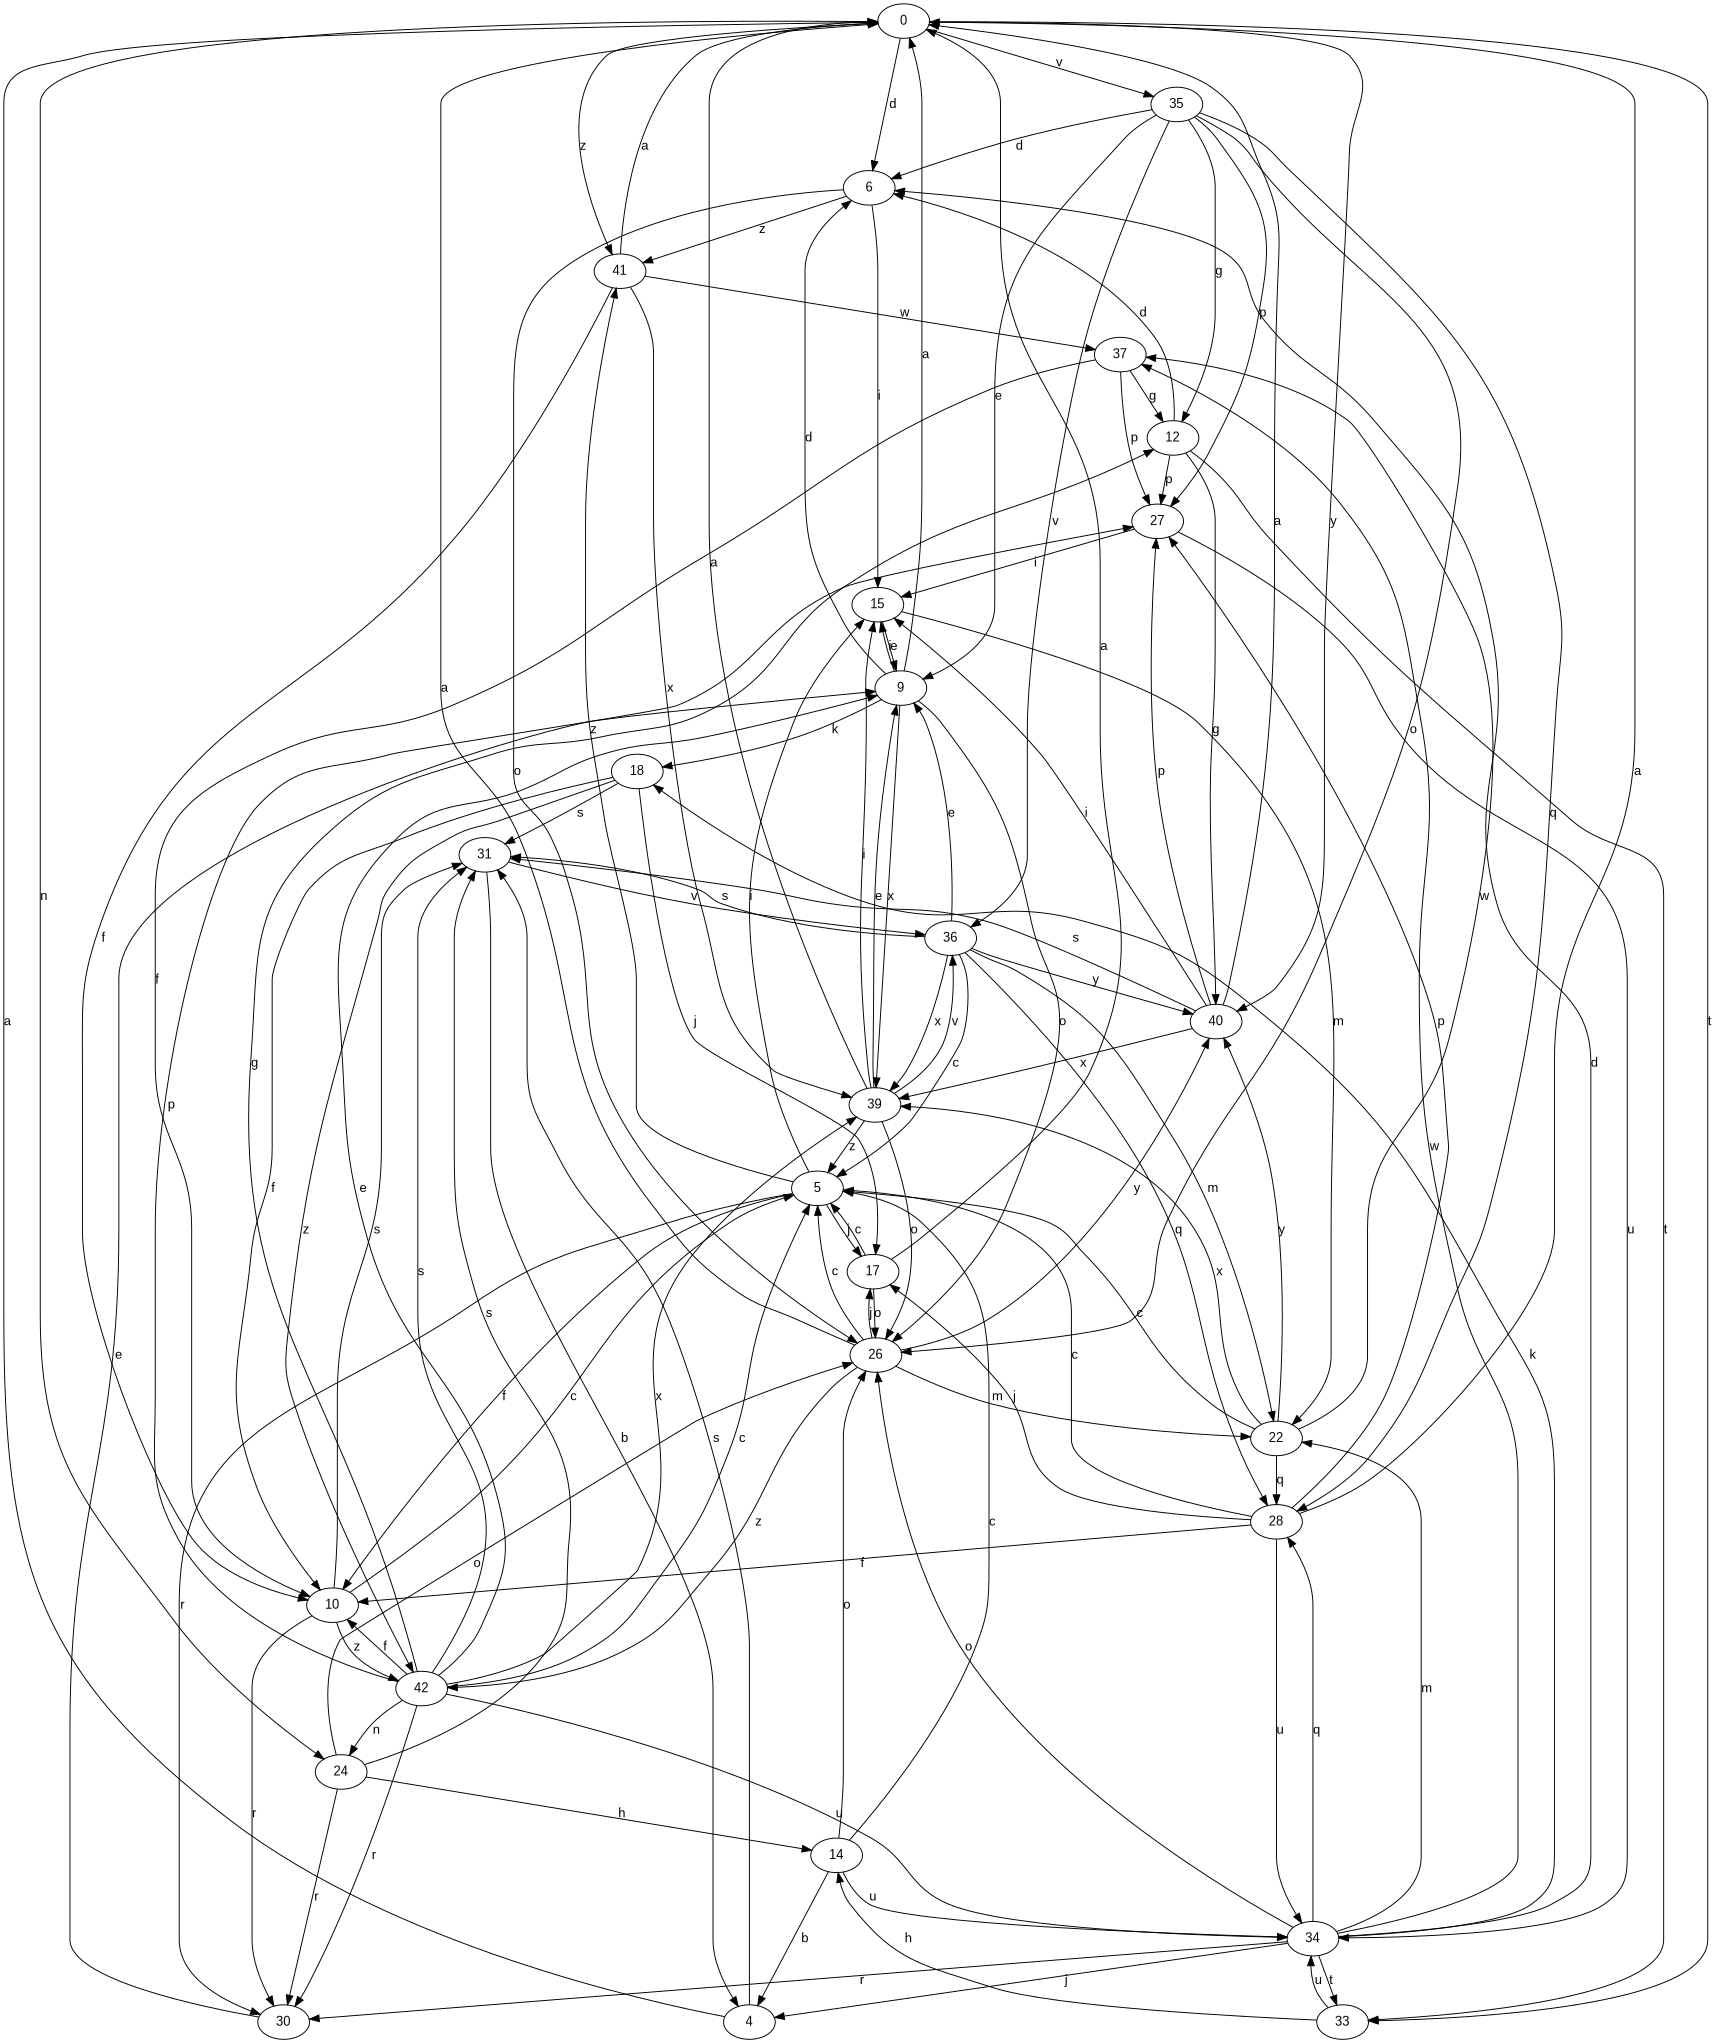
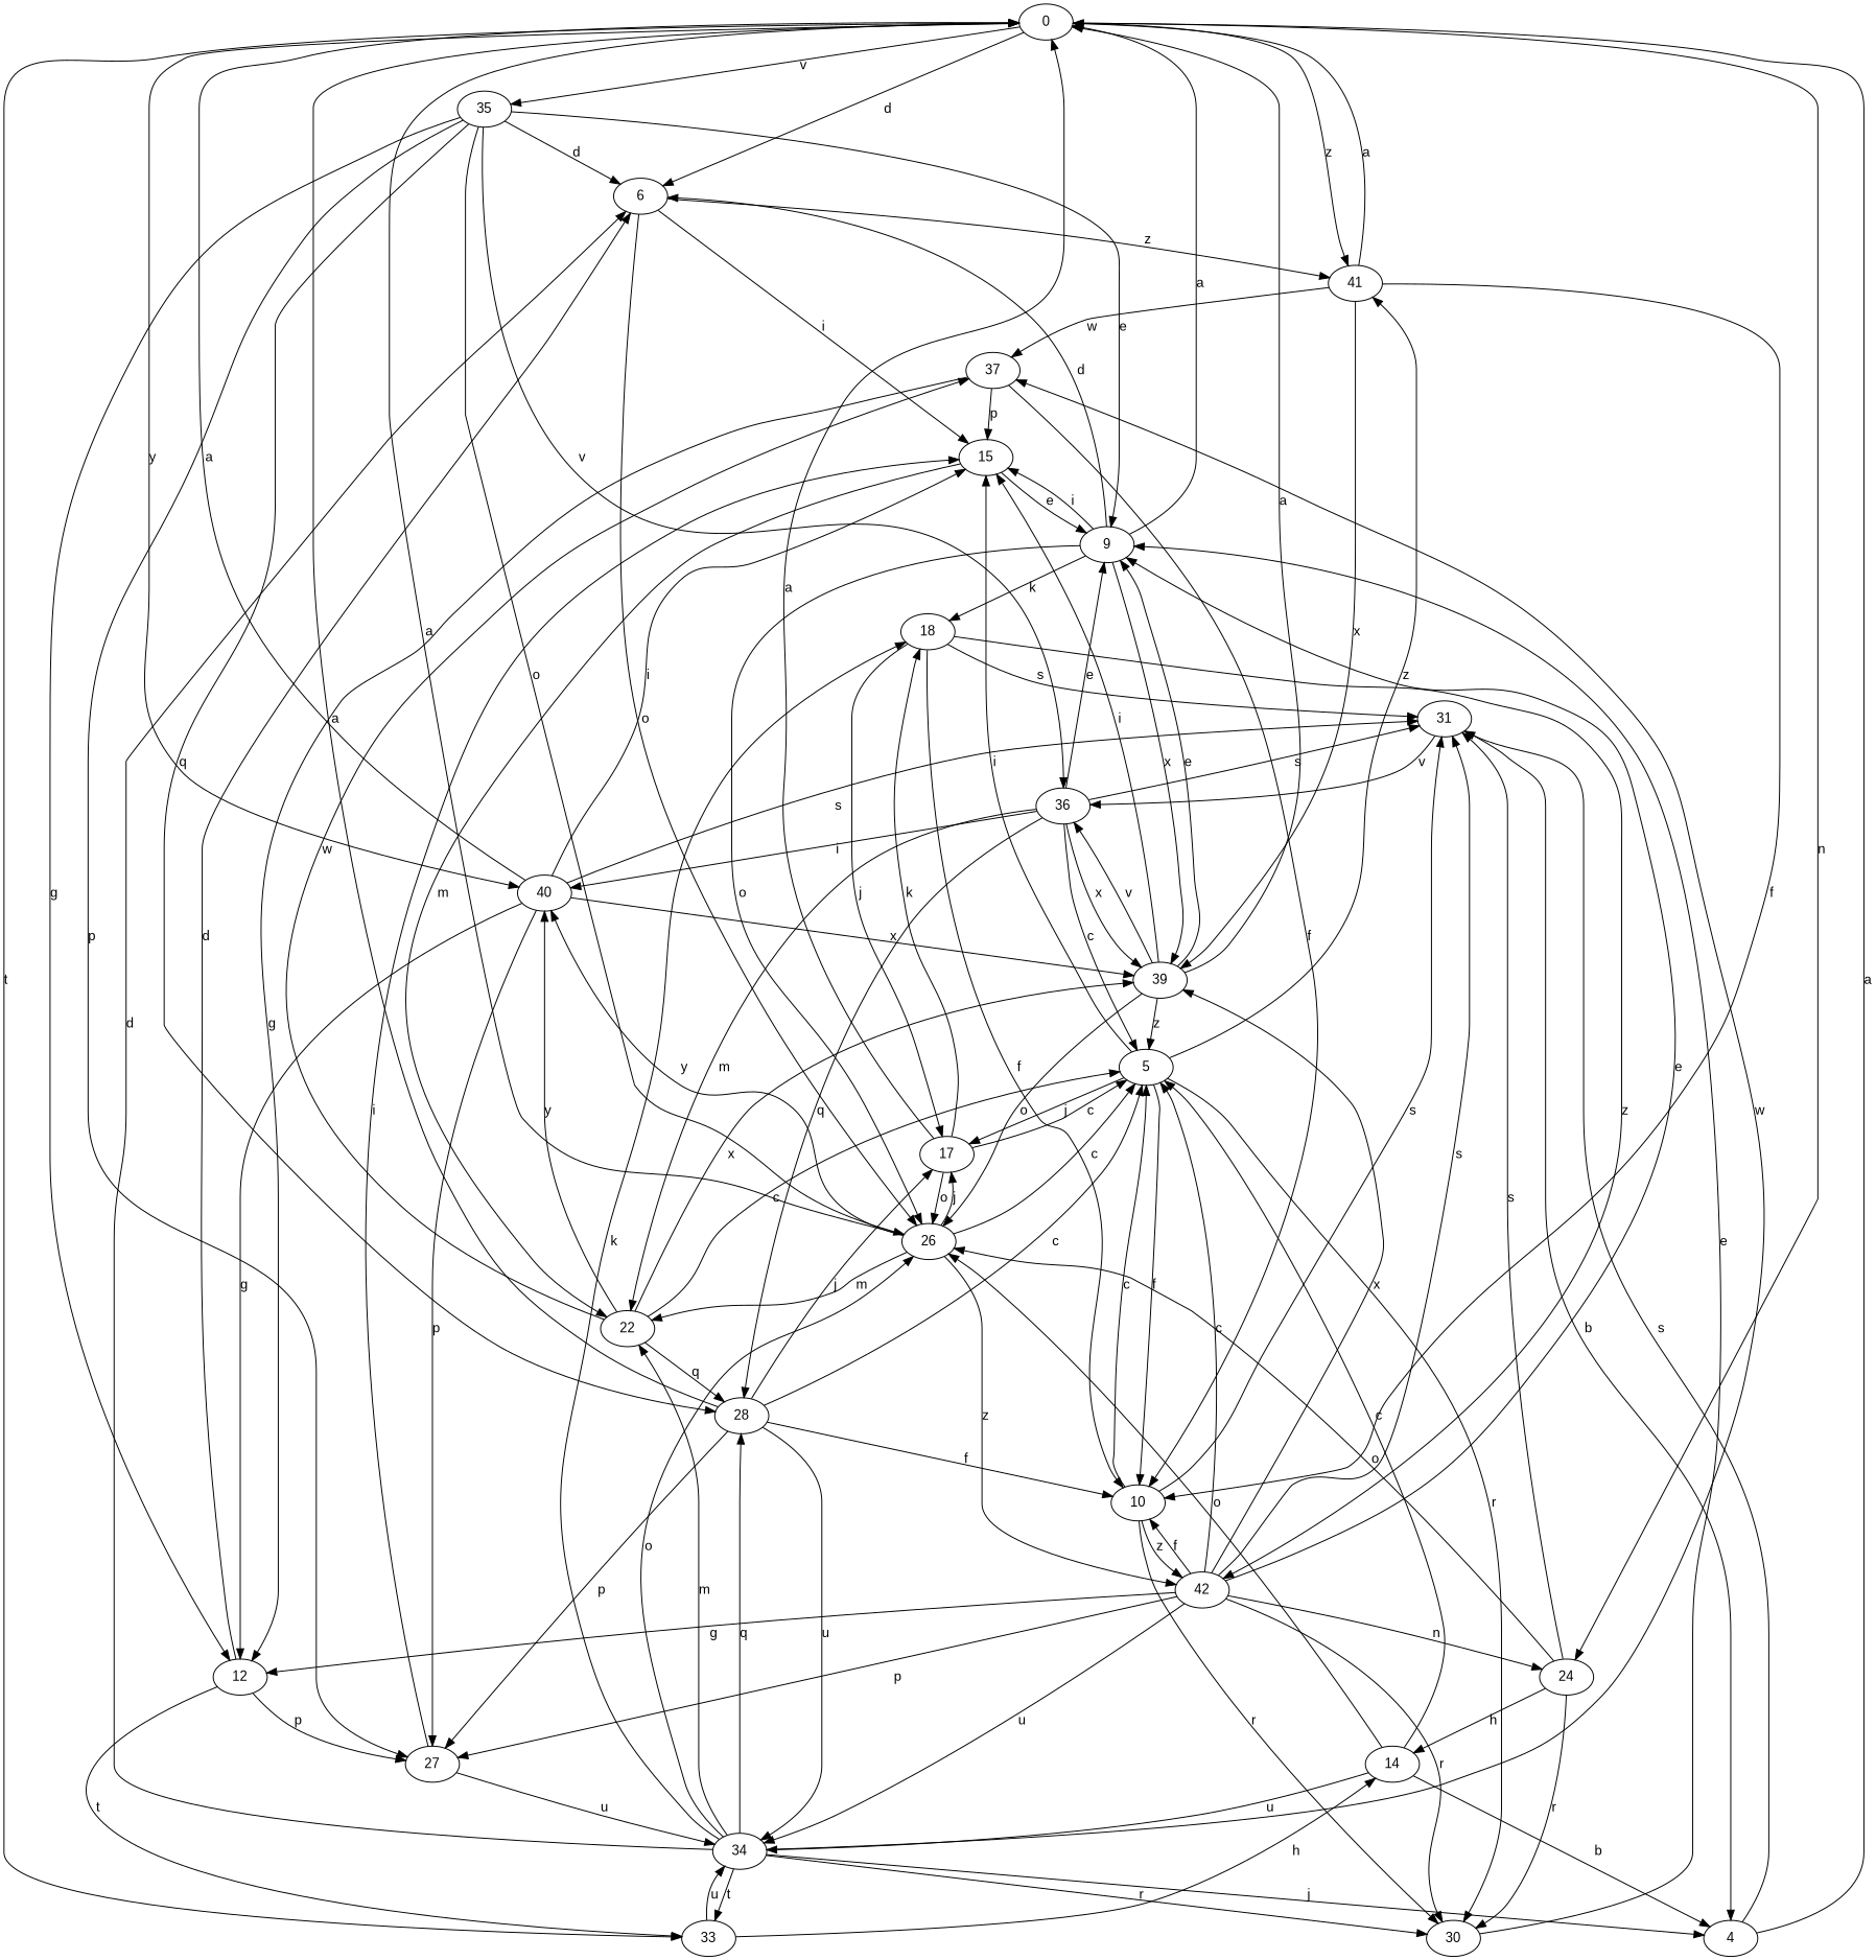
  strict digraph {
    fontname="Liberation Sans"
    node [fontname="Liberation Sans"]
    edge [fontname="Liberation Sans"]
    0
    6
    24
    33
    35
    40
    41
    15
    26
    31
    30
    14
    34
    9
    12
    27
    28
    36
    39
    10
    37
    4
    5
    17
    42
    22
    18
    0 -> 6 [label=d]
    0 -> 24 [label=n]
    0 -> 33 [label=t]
    0 -> 35 [label=v]
    0 -> 40 [label=y]
    0 -> 41 [label=z]
    6 -> 41 [label=z]
    6 -> 15 [label=i]
    6 -> 26 [label=o]
    24 -> 26 [label=o]
    24 -> 31 [label=s]
    24 -> 30 [label=r]
    24 -> 14 [label=h]
    33 -> 14 [label=h]
    33 -> 34 [label=u]
    35 -> 6 [label=d]
    35 -> 26 [label=o]
    35 -> 9 [label=e]
    35 -> 12 [label=g]
    35 -> 27 [label=p]
    35 -> 28 [label=q]
    35 -> 36 [label=v]
    40 -> 0 [label=a]
    40 -> 15 [label=i]
    40 -> 31 [label=s]
-   12 -> 40 [label=g]
+   40 -> 12 [label=g]
    40 -> 27 [label=p]
    40 -> 39 [label=x]
    41 -> 0 [label=a]
    41 -> 39 [label=x]
    41 -> 10 [label=f]
    41 -> 37 [label=w]
    15 -> 9 [label=e]
    15 -> 22 [label=m]
    26 -> 0 [label=a]
    26 -> 40 [label=y]
    26 -> 5 [label=c]
    26 -> 17 [label=j]
    26 -> 42 [label=z]
    26 -> 22 [label=m]
    31 -> 36 [label=v]
    31 -> 4 [label=b]
    30 -> 9 [label=e]
    14 -> 26 [label=o]
    14 -> 34 [label=u]
    14 -> 4 [label=b]
    14 -> 5 [label=c]
    34 -> 6 [label=d]
    34 -> 33 [label=t]
    34 -> 26 [label=o]
    34 -> 30 [label=r]
    34 -> 28 [label=q]
    34 -> 37 [label=w]
    34 -> 4 [label=j]
    34 -> 22 [label=m]
    34 -> 18 [label=k]
    9 -> 0 [label=a]
    9 -> 6 [label=d]
    9 -> 15 [label=i]
    9 -> 26 [label=o]
    9 -> 39 [label=x]
    9 -> 18 [label=k]
    12 -> 6 [label=d]
    12 -> 33 [label=t]
    12 -> 27 [label=p]
    27 -> 15 [label=i]
    27 -> 34 [label=u]
    28 -> 0 [label=a]
    28 -> 34 [label=u]
    28 -> 27 [label=p]
    28 -> 10 [label=f]
    28 -> 5 [label=c]
    28 -> 17 [label=j]
-   36 -> 40 [label=y]
+   36 -> 40 [label=i]
    36 -> 31 [label=s]
    36 -> 9 [label=e]
    36 -> 28 [label=q]
    36 -> 39 [label=x]
    36 -> 5 [label=c]
    36 -> 22 [label=m]
    39 -> 0 [label=a]
    39 -> 15 [label=i]
    39 -> 26 [label=o]
    39 -> 9 [label=e]
    39 -> 36 [label=v]
    39 -> 5 [label=z]
    10 -> 31 [label=s]
    10 -> 30 [label=r]
    10 -> 5 [label=c]
    10 -> 42 [label=z]
    37 -> 12 [label=g]
-   37 -> 27 [label=p]
+   37 -> 15 [label=p]
    37 -> 10 [label=f]
    4 -> 0 [label=a]
    4 -> 31 [label=s]
    5 -> 41 [label=z]
    5 -> 15 [label=i]
    5 -> 30 [label=r]
    5 -> 10 [label=f]
    5 -> 17 [label=j]
    17 -> 0 [label=a]
    17 -> 26 [label=o]
    17 -> 5 [label=c]
+   17 -> 18 [label=k]
    42 -> 24 [label=n]
    42 -> 31 [label=s]
    42 -> 30 [label=r]
    42 -> 34 [label=u]
    42 -> 9 [label=e]
    42 -> 12 [label=g]
    42 -> 27 [label=p]
    42 -> 39 [label=x]
    42 -> 10 [label=f]
    42 -> 5 [label=c]
    22 -> 40 [label=y]
    22 -> 28 [label=q]
    22 -> 39 [label=x]
    22 -> 37 [label=w]
    22 -> 5 [label=c]
    18 -> 31 [label=s]
    18 -> 10 [label=f]
    18 -> 17 [label=j]
    18 -> 42 [label=z]
  }
